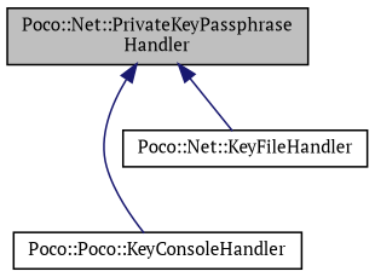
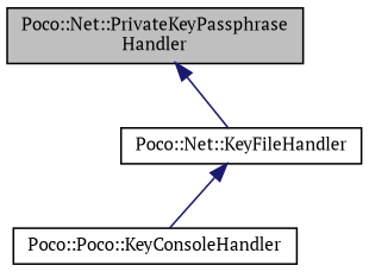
  digraph {
    fontname="PT Serif"
    node [color=black fillcolor=white fontname="PT Serif" fontsize=10 shape=record style=filled]
    edge [color=midnightblue dir=back fontname="PT Serif" fontsize=10 labelfontname=Helvetica labelfontsize=10 style=solid]
    n1 [fillcolor=grey75 fontcolor=black height=0.2 label="Poco::Net::PrivateKeyPassphrase\lHandler" width=0.4]
    n2 [height=0.2 label="Poco::Poco::KeyConsoleHandler" width=0.4]
    n3 [height=0.2 label="Poco::Net::KeyFileHandler" width=0.4]
-   n1 -> n2
+   n3 -> n2
    n1 -> n3
  }
